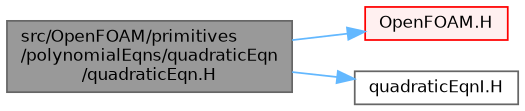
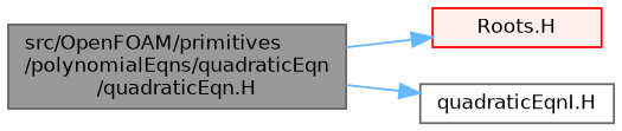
  digraph {
    rankdir=LR
    node [fontname=Helvetica fontsize=10 shape=box style=filled]
    edge [color=steelblue1 fontname=Helvetica fontsize=10 labelfontname=Helvetica labelfontsize=10 style=solid]
    n1 [color=gray40 fillcolor=grey60 fontcolor=black height=0.2 label="src/OpenFOAM/primitives\l/polynomialEqns/quadraticEqn\l/quadraticEqn.H" width=0.4]
-   n2 [color=red fillcolor="#FFF0F0" height=0.2 label="OpenFOAM.H" width=0.4]
+   n2 [color=red fillcolor="#FFF0F0" height=0.2 label="Roots.H" width=0.4]
    n3 [color=grey40 fillcolor=white height=0.2 label="quadraticEqnI.H" width=0.4]
    n1 -> n2
    n1 -> n3
  }
